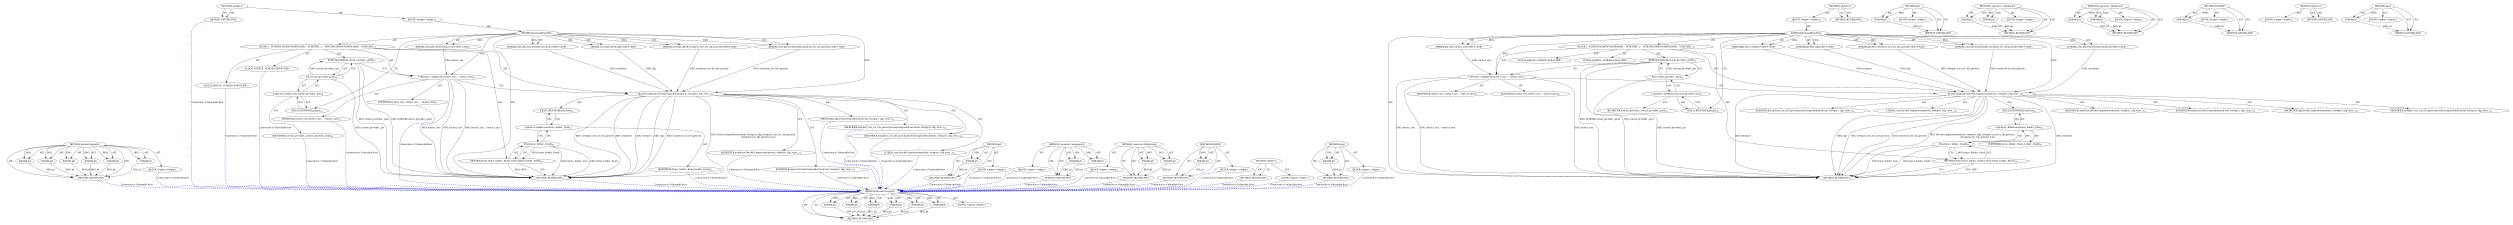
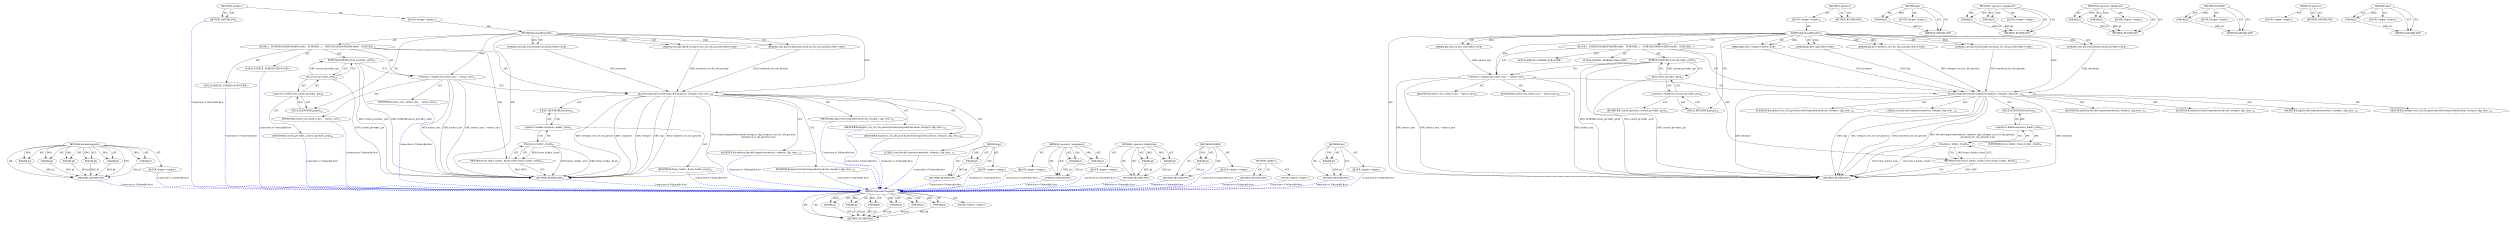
  digraph {
    fontname="Noto Serif"
    node [fontname="Noto Serif"]
    edge [fontname="Noto Serif"]
    n1 [label=<(METHOD,InvokeComposite)>]
    n2 [label=<(PARAM,p1)>]
    n3 [label=<(PARAM,p2)>]
    n4 [label=<(PARAM,p3)>]
    n5 [label=<(PARAM,p4)>]
    n6 [label=<(PARAM,p5)>]
    n7 [label=<(PARAM,p6)>]
    n8 [label=<(BLOCK,&lt;empty&gt;,&lt;empty&gt;)>]
    n9 [label=<(METHOD_RETURN,ANY)>]
    n10 [label=<(METHOD,&lt;global&gt;)<SUB>1</SUB>>]
    n11 [label=<(BLOCK,&lt;empty&gt;,&lt;empty&gt;)<SUB>1</SUB>>]
    n12 [label=<(METHOD_RETURN,ANY)<SUB>1</SUB>>]
    n13 [label=<(METHOD,DemandDrawHw)<SUB>1</SUB>>]
    n14 [label="<(PARAM,gfx::Size surface_size)<SUB>2</SUB>>"]
    n15 [label="<(PARAM,const gfx::Transform&amp; transform)<SUB>3</SUB>>"]
    n16 [label="<(PARAM,gfx::Rect viewport)<SUB>4</SUB>>"]
    n17 [label="<(PARAM,gfx::Rect clip)<SUB>5</SUB>>"]
    n18 [label="<(PARAM,gfx::Rect viewport_rect_for_tile_priority)<SUB>6</SUB>>"]
    n19 [label="<(PARAM,const gfx::Transform&amp; transform_for_tile_priority)<SUB>7</SUB>>"]
    n20 [label=<(BLOCK,{    DCHECK(CalledOnValidThread());    DCHECK(H...,{    DCHECK(CalledOnValidThread());    DCHECK(H...)<SUB>7</SUB>>]
    n21 [label=<(FIELD_IDENTIFIER,get,get)<SUB>10</SUB>>]
    n22 [label=<(&lt;operator&gt;.assignment,surface_size_ = surface_size)<SUB>12</SUB>>]
    n23 [label=<(InvokeComposite,InvokeComposite(transform, viewport, clip, view...)<SUB>13</SUB>>]
    n24 [label=<(METHOD_RETURN,ANY)<SUB>1</SUB>>]
    n25 [label="<(LOCAL,DCHECK : DCHECK)<SUB>8</SUB>>"]
    n26 [label="<(LOCAL,DCHECK : DCHECK)<SUB>9</SUB>>"]
    n27 [label=<(DCHECK,DCHECK(context_provider_.get()))<SUB>10</SUB>>]
    n28 [label=<(RETURN,return frame_holder_.Pass();,return frame_holder_.Pass();)<SUB>16</SUB>>]
    n29 [label=<(&lt;operator&gt;.fieldAccess,context_provider_.get)<SUB>10</SUB>>]
    n30 [label=<(IDENTIFIER,surface_size_,surface_size_ = surface_size)<SUB>12</SUB>>]
    n31 [label=<(IDENTIFIER,surface_size,surface_size_ = surface_size)<SUB>12</SUB>>]
    n32 [label=<(IDENTIFIER,transform,InvokeComposite(transform, viewport, clip, view...)<SUB>13</SUB>>]
    n33 [label=<(IDENTIFIER,viewport,InvokeComposite(transform, viewport, clip, view...)<SUB>13</SUB>>]
    n34 [label=<(IDENTIFIER,clip,InvokeComposite(transform, viewport, clip, view...)<SUB>13</SUB>>]
    n35 [label=<(IDENTIFIER,viewport_rect_for_tile_priority,InvokeComposite(transform, viewport, clip, view...)<SUB>13</SUB>>]
    n36 [label=<(IDENTIFIER,transform_for_tile_priority,InvokeComposite(transform, viewport, clip, view...)<SUB>14</SUB>>]
    n37 [label=<(LITERAL,true,InvokeComposite(transform, viewport, clip, view...)<SUB>14</SUB>>]
    n38 [label=<(FIELD_IDENTIFIER,Pass,Pass)<SUB>16</SUB>>]
    n39 [label=<(get,context_provider_.get())<SUB>10</SUB>>]
    n40 [label=<(Pass,frame_holder_.Pass())<SUB>16</SUB>>]
    n41 [label=<(IDENTIFIER,context_provider_,context_provider_.get())<SUB>10</SUB>>]
    n42 [label=<(&lt;operator&gt;.fieldAccess,frame_holder_.Pass)<SUB>16</SUB>>]
    n43 [label=<(IDENTIFIER,frame_holder_,frame_holder_.Pass())<SUB>16</SUB>>]
    n44 [label=<(METHOD,get)>]
    n45 [label=<(PARAM,p1)>]
    n46 [label=<(BLOCK,&lt;empty&gt;,&lt;empty&gt;)>]
    n47 [label=<(METHOD_RETURN,ANY)>]
    n48 [label=<(METHOD,&lt;operator&gt;.assignment)>]
    n49 [label=<(PARAM,p1)>]
    n50 [label=<(PARAM,p2)>]
    n51 [label=<(BLOCK,&lt;empty&gt;,&lt;empty&gt;)>]
    n52 [label=<(METHOD_RETURN,ANY)>]
    n53 [label=<(METHOD,&lt;operator&gt;.fieldAccess)>]
    n54 [label=<(PARAM,p1)>]
    n55 [label=<(PARAM,p2)>]
    n56 [label=<(BLOCK,&lt;empty&gt;,&lt;empty&gt;)>]
    n57 [label=<(METHOD_RETURN,ANY)>]
    n58 [label=<(METHOD,DCHECK)>]
    n59 [label=<(PARAM,p1)>]
    n60 [label=<(BLOCK,&lt;empty&gt;,&lt;empty&gt;)>]
    n61 [label=<(METHOD_RETURN,ANY)>]
    n62 [label=<(METHOD,&lt;global&gt;)<SUB>1</SUB>>]
    n63 [label=<(BLOCK,&lt;empty&gt;,&lt;empty&gt;)>]
    n64 [label=<(METHOD_RETURN,ANY)>]
    n65 [label=<(METHOD,Pass)>]
    n66 [label=<(PARAM,p1)>]
    n67 [label=<(BLOCK,&lt;empty&gt;,&lt;empty&gt;)>]
    n68 [label=<(METHOD_RETURN,ANY)>]
    n69 [label=<(METHOD,InvokeComposite)>]
    n70 [label=<(PARAM,p1)>]
    n71 [label=<(PARAM,p2)>]
    n72 [label=<(PARAM,p3)>]
    n73 [label=<(PARAM,p4)>]
    n74 [label=<(PARAM,p5)>]
    n75 [label=<(PARAM,p6)>]
    n76 [label=<(BLOCK,&lt;empty&gt;,&lt;empty&gt;)>]
    n77 [label=<(METHOD_RETURN,ANY)>]
    n78 [label=<(METHOD,&lt;global&gt;)<SUB>1</SUB>>]
    n79 [label=<(BLOCK,&lt;empty&gt;,&lt;empty&gt;)<SUB>1</SUB>>]
    n80 [label=<(METHOD_RETURN,ANY)<SUB>1</SUB>>]
    n81 [label=<(METHOD,DemandDrawHw)<SUB>1</SUB>>]
-   n82 [label="<(PARAM,const gfx::Size&amp; surface_size)<SUB>2</SUB>>"]
    n83 [label="<(PARAM,const gfx::Transform&amp; transform)<SUB>3</SUB>>"]
-   n84 [label="<(PARAM,const gfx::Rect&amp; clip)<SUB>5</SUB>>"]
    n85 [label="<(PARAM,const gfx::Rect&amp; viewport_rect_for_tile_priority)<SUB>6</SUB>>"]
    n86 [label="<(PARAM,const gfx::Transform&amp; transform_for_tile_priority)<SUB>7</SUB>>"]
    n87 [label=<(BLOCK,{    DCHECK(CalledOnValidThread());    DCHECK(H...,{    DCHECK(CalledOnValidThread());    DCHECK(H...)<SUB>7</SUB>>]
    n88 [label=<(FIELD_IDENTIFIER,get,get)<SUB>10</SUB>>]
    n89 [label=<(&lt;operator&gt;.assignment,surface_size_ = surface_size)<SUB>12</SUB>>]
    n90 [label=<(InvokeComposite,InvokeComposite(transform, viewport, clip, view...)<SUB>13</SUB>>]
    n91 [label=<(METHOD_RETURN,ANY)<SUB>1</SUB>>]
    n92 [label="<(LOCAL,DCHECK : DCHECK)<SUB>8</SUB>>"]
    n93 [label="<(LOCAL,DCHECK : DCHECK)<SUB>9</SUB>>"]
    n94 [label=<(DCHECK,DCHECK(context_provider_.get()))<SUB>10</SUB>>]
    n95 [label=<(RETURN,return frame_holder_.Pass();,return frame_holder_.Pass();)<SUB>16</SUB>>]
    n96 [label=<(&lt;operator&gt;.fieldAccess,context_provider_.get)<SUB>10</SUB>>]
    n97 [label=<(IDENTIFIER,surface_size_,surface_size_ = surface_size)<SUB>12</SUB>>]
    n98 [label=<(IDENTIFIER,surface_size,surface_size_ = surface_size)<SUB>12</SUB>>]
    n99 [label=<(IDENTIFIER,transform,InvokeComposite(transform, viewport, clip, view...)<SUB>13</SUB>>]
    n100 [label=<(IDENTIFIER,viewport,InvokeComposite(transform, viewport, clip, view...)<SUB>13</SUB>>]
    n101 [label=<(IDENTIFIER,clip,InvokeComposite(transform, viewport, clip, view...)<SUB>13</SUB>>]
    n102 [label=<(IDENTIFIER,viewport_rect_for_tile_priority,InvokeComposite(transform, viewport, clip, view...)<SUB>13</SUB>>]
    n103 [label=<(IDENTIFIER,transform_for_tile_priority,InvokeComposite(transform, viewport, clip, view...)<SUB>14</SUB>>]
    n104 [label=<(LITERAL,true,InvokeComposite(transform, viewport, clip, view...)<SUB>14</SUB>>]
    n105 [label=<(FIELD_IDENTIFIER,Pass,Pass)<SUB>16</SUB>>]
    n106 [label=<(get,context_provider_.get())<SUB>10</SUB>>]
    n107 [label=<(Pass,frame_holder_.Pass())<SUB>16</SUB>>]
    n108 [label=<(IDENTIFIER,context_provider_,context_provider_.get())<SUB>10</SUB>>]
    n109 [label=<(&lt;operator&gt;.fieldAccess,frame_holder_.Pass)<SUB>16</SUB>>]
    n110 [label=<(IDENTIFIER,frame_holder_,frame_holder_.Pass())<SUB>16</SUB>>]
    n111 [label=<(METHOD,get)>]
    n112 [label=<(PARAM,p1)>]
    n113 [label=<(BLOCK,&lt;empty&gt;,&lt;empty&gt;)>]
    n114 [label=<(METHOD_RETURN,ANY)>]
    n115 [label=<(METHOD,&lt;operator&gt;.assignment)>]
    n116 [label=<(PARAM,p1)>]
    n117 [label=<(PARAM,p2)>]
    n118 [label=<(BLOCK,&lt;empty&gt;,&lt;empty&gt;)>]
    n119 [label=<(METHOD_RETURN,ANY)>]
    n120 [label=<(METHOD,&lt;operator&gt;.fieldAccess)>]
    n121 [label=<(PARAM,p1)>]
    n122 [label=<(PARAM,p2)>]
    n123 [label=<(BLOCK,&lt;empty&gt;,&lt;empty&gt;)>]
    n124 [label=<(METHOD_RETURN,ANY)>]
    n125 [label=<(METHOD,DCHECK)>]
    n126 [label=<(PARAM,p1)>]
    n127 [label=<(BLOCK,&lt;empty&gt;,&lt;empty&gt;)>]
    n128 [label=<(METHOD_RETURN,ANY)>]
    n129 [label=<(METHOD,&lt;global&gt;)<SUB>1</SUB>>]
    n130 [label=<(BLOCK,&lt;empty&gt;,&lt;empty&gt;)>]
    n131 [label=<(METHOD_RETURN,ANY)>]
    n132 [label=<(METHOD,Pass)>]
    n133 [label=<(PARAM,p1)>]
    n134 [label=<(BLOCK,&lt;empty&gt;,&lt;empty&gt;)>]
    n135 [label=<(METHOD_RETURN,ANY)>]
    n1 -> n2 [label="AST: "]
    n1 -> n2 [label="DDG: "]
    n1 -> n3 [label="AST: "]
    n1 -> n3 [label="DDG: "]
    n1 -> n4 [label="AST: "]
    n1 -> n4 [label="DDG: "]
    n1 -> n5 [label="AST: "]
    n1 -> n5 [label="DDG: "]
    n1 -> n6 [label="AST: "]
    n1 -> n6 [label="DDG: "]
    n1 -> n7 [label="AST: "]
    n1 -> n7 [label="DDG: "]
    n1 -> n8 [label="AST: "]
    n1 -> n9 [label="AST: "]
    n1 -> n9 [label="CFG: "]
    n2 -> n9 [label="DDG: p1"]
    n3 -> n9 [label="DDG: p2"]
    n4 -> n9 [label="DDG: p3"]
    n5 -> n9 [label="DDG: p4"]
    n6 -> n9 [label="DDG: p5"]
    n7 -> n9 [label="DDG: p6"]
    n10 -> n11 [label="AST: "]
    n10 -> n12 [label="AST: "]
    n10 -> n12 [label="CFG: "]
    n11 -> n13 [label="AST: "]
    n13 -> n14 [label="AST: "]
    n13 -> n14 [label="DDG: "]
    n13 -> n15 [label="AST: "]
    n13 -> n15 [label="DDG: "]
    n13 -> n16 [label="AST: "]
    n13 -> n16 [label="DDG: "]
    n13 -> n17 [label="AST: "]
    n13 -> n17 [label="DDG: "]
    n13 -> n18 [label="AST: "]
    n13 -> n18 [label="DDG: "]
    n13 -> n19 [label="AST: "]
    n13 -> n19 [label="DDG: "]
    n13 -> n20 [label="AST: "]
    n13 -> n21 [label="CFG: "]
    n13 -> n22 [label="DDG: "]
    n13 -> n23 [label="DDG: "]
    n13 -> n24 [label="AST: "]
    n14 -> n22 [label="DDG: surface_size"]
    n15 -> n23 [label="DDG: transform"]
    n16 -> n23 [label="DDG: viewport"]
    n17 -> n23 [label="DDG: clip"]
    n18 -> n23 [label="DDG: viewport_rect_for_tile_priority"]
    n19 -> n23 [label="DDG: transform_for_tile_priority"]
    n20 -> n22 [label="AST: "]
    n20 -> n23 [label="AST: "]
    n20 -> n25 [label="AST: "]
    n20 -> n26 [label="AST: "]
    n20 -> n27 [label="AST: "]
    n20 -> n28 [label="AST: "]
    n21 -> n29 [label="CFG: "]
    n22 -> n23 [label="CFG: "]
    n22 -> n24 [label="DDG: surface_size"]
    n22 -> n24 [label="DDG: surface_size_ = surface_size"]
    n22 -> n24 [label="DDG: surface_size_"]
    n22 -> n30 [label="AST: "]
    n22 -> n31 [label="AST: "]
    n23 -> n24 [label="DDG: transform"]
    n23 -> n24 [label="DDG: viewport"]
    n23 -> n24 [label="DDG: clip"]
    n23 -> n24 [label="DDG: viewport_rect_for_tile_priority"]
    n23 -> n24 [label="DDG: transform_for_tile_priority"]
    n23 -> n24 [label="DDG: InvokeComposite(transform, viewport, clip, viewport_rect_for_tile_priority,\n                  transform_for_tile_priority, true)"]
    n23 -> n32 [label="AST: "]
    n23 -> n33 [label="AST: "]
    n23 -> n34 [label="AST: "]
    n23 -> n35 [label="AST: "]
    n23 -> n36 [label="AST: "]
    n23 -> n37 [label="AST: "]
    n23 -> n38 [label="CFG: "]
    n27 -> n22 [label="CFG: "]
    n27 -> n24 [label="DDG: context_provider_.get()"]
    n27 -> n24 [label="DDG: DCHECK(context_provider_.get())"]
    n27 -> n39 [label="AST: "]
    n28 -> n24 [label="CFG: "]
    n28 -> n24 [label="DDG: &lt;RET&gt;"]
    n28 -> n40 [label="AST: "]
    n29 -> n21 [label="AST: "]
    n29 -> n39 [label="CFG: "]
    n29 -> n41 [label="AST: "]
    n38 -> n42 [label="CFG: "]
    n39 -> n24 [label="DDG: context_provider_.get"]
    n39 -> n27 [label="CFG: "]
    n39 -> n27 [label="DDG: context_provider_.get"]
    n39 -> n29 [label="AST: "]
    n40 -> n24 [label="DDG: frame_holder_.Pass"]
    n40 -> n24 [label="DDG: frame_holder_.Pass()"]
    n40 -> n28 [label="CFG: "]
    n40 -> n28 [label="DDG: frame_holder_.Pass()"]
    n40 -> n42 [label="AST: "]
    n42 -> n38 [label="AST: "]
    n42 -> n40 [label="CFG: "]
    n42 -> n43 [label="AST: "]
    n44 -> n45 [label="AST: "]
    n44 -> n45 [label="DDG: "]
    n44 -> n46 [label="AST: "]
    n44 -> n47 [label="AST: "]
    n44 -> n47 [label="CFG: "]
    n45 -> n47 [label="DDG: p1"]
    n48 -> n49 [label="AST: "]
    n48 -> n49 [label="DDG: "]
    n48 -> n50 [label="AST: "]
    n48 -> n50 [label="DDG: "]
    n48 -> n51 [label="AST: "]
    n48 -> n52 [label="AST: "]
    n48 -> n52 [label="CFG: "]
    n49 -> n52 [label="DDG: p1"]
    n50 -> n52 [label="DDG: p2"]
    n53 -> n54 [label="AST: "]
    n53 -> n54 [label="DDG: "]
    n53 -> n55 [label="AST: "]
    n53 -> n55 [label="DDG: "]
    n53 -> n56 [label="AST: "]
    n53 -> n57 [label="AST: "]
    n53 -> n57 [label="CFG: "]
    n54 -> n57 [label="DDG: p1"]
    n55 -> n57 [label="DDG: p2"]
    n58 -> n59 [label="AST: "]
    n58 -> n59 [label="DDG: "]
    n58 -> n60 [label="AST: "]
    n58 -> n61 [label="AST: "]
    n58 -> n61 [label="CFG: "]
    n59 -> n61 [label="DDG: p1"]
    n62 -> n63 [label="AST: "]
    n62 -> n64 [label="AST: "]
    n62 -> n64 [label="CFG: "]
    n65 -> n66 [label="AST: "]
    n65 -> n66 [label="DDG: "]
    n65 -> n67 [label="AST: "]
    n65 -> n68 [label="AST: "]
    n65 -> n68 [label="CFG: "]
    n66 -> n68 [label="DDG: p1"]
    n69 -> n70 [label="AST: "]
    n69 -> n70 [label="DDG: "]
    n69 -> n71 [label="AST: "]
    n69 -> n71 [label="DDG: "]
    n69 -> n72 [label="AST: "]
    n69 -> n72 [label="DDG: "]
    n69 -> n73 [label="AST: "]
    n69 -> n73 [label="DDG: "]
    n69 -> n74 [label="AST: "]
    n69 -> n74 [label="DDG: "]
    n69 -> n75 [label="AST: "]
    n69 -> n75 [label="DDG: "]
    n69 -> n76 [label="AST: "]
    n69 -> n77 [label="AST: "]
    n69 -> n77 [label="CFG: "]
    n70 -> n77 [label="DDG: p1"]
    n71 -> n77 [label="DDG: p2"]
    n72 -> n77 [label="DDG: p3"]
    n73 -> n77 [label="DDG: p4"]
    n74 -> n77 [label="DDG: p5"]
    n75 -> n77 [label="DDG: p6"]
    n76 -> n1 [color=blue label="Connection to Vulnerable Root" penwidth=2.0 style=dashed]
    n77 -> n1 [color=blue label="Connection to Vulnerable Root" penwidth=2.0 style=dashed]
    n78 -> n79 [label="AST: "]
    n78 -> n80 [label="AST: "]
    n78 -> n80 [label="CFG: "]
    n79 -> n81 [label="AST: "]
    n80 -> n1 [color=blue label="Connection to Vulnerable Root" penwidth=2.0 style=dashed]
-   n81 -> n82 [label="AST: "]
-   n81 -> n82 [label="DDG: "]
    n81 -> n83 [label="AST: "]
    n81 -> n83 [label="DDG: "]
-   n81 -> n84 [label="AST: "]
-   n81 -> n84 [label="DDG: "]
    n81 -> n85 [label="AST: "]
    n81 -> n85 [label="DDG: "]
    n81 -> n86 [label="AST: "]
    n81 -> n86 [label="DDG: "]
    n81 -> n87 [label="AST: "]
    n81 -> n88 [label="CFG: "]
    n81 -> n89 [label="DDG: "]
    n81 -> n90 [label="DDG: "]
    n81 -> n91 [label="AST: "]
-   n82 -> n89 [label="DDG: surface_size"]
    n83 -> n90 [label="DDG: transform"]
-   n84 -> n90 [label="DDG: clip"]
    n85 -> n90 [label="DDG: viewport_rect_for_tile_priority"]
    n86 -> n90 [label="DDG: transform_for_tile_priority"]
    n87 -> n89 [label="AST: "]
    n87 -> n90 [label="AST: "]
    n87 -> n92 [label="AST: "]
    n87 -> n93 [label="AST: "]
    n87 -> n94 [label="AST: "]
    n87 -> n95 [label="AST: "]
    n88 -> n96 [label="CFG: "]
    n89 -> n90 [label="CFG: "]
    n89 -> n91 [label="DDG: surface_size"]
    n89 -> n91 [label="DDG: surface_size_ = surface_size"]
    n89 -> n91 [label="DDG: surface_size_"]
    n89 -> n97 [label="AST: "]
    n89 -> n98 [label="AST: "]
    n90 -> n91 [label="DDG: transform"]
    n90 -> n91 [label="DDG: viewport"]
    n90 -> n91 [label="DDG: clip"]
    n90 -> n91 [label="DDG: viewport_rect_for_tile_priority"]
    n90 -> n91 [label="DDG: transform_for_tile_priority"]
    n90 -> n91 [label="DDG: InvokeComposite(transform, viewport, clip, viewport_rect_for_tile_priority,\n                  transform_for_tile_priority, true)"]
    n90 -> n99 [label="AST: "]
    n90 -> n100 [label="AST: "]
    n90 -> n101 [label="AST: "]
    n90 -> n102 [label="AST: "]
    n90 -> n103 [label="AST: "]
    n90 -> n104 [label="AST: "]
    n90 -> n105 [label="CFG: "]
    n91 -> n1 [color=blue label="Connection to Vulnerable Root" penwidth=2.0 style=dashed]
    n92 -> n1 [color=blue label="Connection to Vulnerable Root" penwidth=2.0 style=dashed]
    n93 -> n1 [color=blue label="Connection to Vulnerable Root" penwidth=2.0 style=dashed]
    n94 -> n89 [label="CFG: "]
    n94 -> n91 [label="DDG: context_provider_.get()"]
    n94 -> n91 [label="DDG: DCHECK(context_provider_.get())"]
    n94 -> n106 [label="AST: "]
    n95 -> n91 [label="CFG: "]
    n95 -> n91 [label="DDG: &lt;RET&gt;"]
    n95 -> n107 [label="AST: "]
    n96 -> n88 [label="AST: "]
    n96 -> n106 [label="CFG: "]
    n96 -> n108 [label="AST: "]
    n97 -> n1 [color=blue label="Connection to Vulnerable Root" penwidth=2.0 style=dashed]
    n98 -> n1 [color=blue label="Connection to Vulnerable Root" penwidth=2.0 style=dashed]
    n99 -> n1 [color=blue label="Connection to Vulnerable Root" penwidth=2.0 style=dashed]
    n100 -> n1 [color=blue label="Connection to Vulnerable Root" penwidth=2.0 style=dashed]
    n101 -> n1 [color=blue label="Connection to Vulnerable Root" penwidth=2.0 style=dashed]
    n102 -> n1 [color=blue label="Connection to Vulnerable Root" penwidth=2.0 style=dashed]
    n103 -> n1 [color=blue label="Connection to Vulnerable Root" penwidth=2.0 style=dashed]
    n104 -> n1 [color=blue label="Connection to Vulnerable Root" penwidth=2.0 style=dashed]
    n105 -> n109 [label="CFG: "]
    n106 -> n91 [label="DDG: context_provider_.get"]
    n106 -> n94 [label="CFG: "]
    n106 -> n94 [label="DDG: context_provider_.get"]
    n106 -> n96 [label="AST: "]
    n107 -> n91 [label="DDG: frame_holder_.Pass"]
    n107 -> n91 [label="DDG: frame_holder_.Pass()"]
    n107 -> n95 [label="CFG: "]
    n107 -> n95 [label="DDG: frame_holder_.Pass()"]
    n107 -> n109 [label="AST: "]
    n108 -> n1 [color=blue label="Connection to Vulnerable Root" penwidth=2.0 style=dashed]
    n109 -> n105 [label="AST: "]
    n109 -> n107 [label="CFG: "]
    n109 -> n110 [label="AST: "]
    n110 -> n1 [color=blue label="Connection to Vulnerable Root" penwidth=2.0 style=dashed]
    n111 -> n112 [label="AST: "]
    n111 -> n112 [label="DDG: "]
    n111 -> n113 [label="AST: "]
    n111 -> n114 [label="AST: "]
    n111 -> n114 [label="CFG: "]
    n112 -> n114 [label="DDG: p1"]
    n113 -> n1 [color=blue label="Connection to Vulnerable Root" penwidth=2.0 style=dashed]
    n114 -> n1 [color=blue label="Connection to Vulnerable Root" penwidth=2.0 style=dashed]
    n115 -> n116 [label="AST: "]
    n115 -> n116 [label="DDG: "]
    n115 -> n117 [label="AST: "]
    n115 -> n117 [label="DDG: "]
    n115 -> n118 [label="AST: "]
    n115 -> n119 [label="AST: "]
    n115 -> n119 [label="CFG: "]
    n116 -> n119 [label="DDG: p1"]
    n117 -> n119 [label="DDG: p2"]
    n118 -> n1 [color=blue label="Connection to Vulnerable Root" penwidth=2.0 style=dashed]
    n119 -> n1 [color=blue label="Connection to Vulnerable Root" penwidth=2.0 style=dashed]
    n120 -> n121 [label="AST: "]
    n120 -> n121 [label="DDG: "]
    n120 -> n122 [label="AST: "]
    n120 -> n122 [label="DDG: "]
    n120 -> n123 [label="AST: "]
    n120 -> n124 [label="AST: "]
    n120 -> n124 [label="CFG: "]
    n121 -> n124 [label="DDG: p1"]
    n122 -> n124 [label="DDG: p2"]
    n123 -> n1 [color=blue label="Connection to Vulnerable Root" penwidth=2.0 style=dashed]
    n124 -> n1 [color=blue label="Connection to Vulnerable Root" penwidth=2.0 style=dashed]
    n125 -> n126 [label="AST: "]
    n125 -> n126 [label="DDG: "]
    n125 -> n127 [label="AST: "]
    n125 -> n128 [label="AST: "]
    n125 -> n128 [label="CFG: "]
    n126 -> n128 [label="DDG: p1"]
    n127 -> n1 [color=blue label="Connection to Vulnerable Root" penwidth=2.0 style=dashed]
    n128 -> n1 [color=blue label="Connection to Vulnerable Root" penwidth=2.0 style=dashed]
    n129 -> n130 [label="AST: "]
    n129 -> n131 [label="AST: "]
    n129 -> n131 [label="CFG: "]
    n130 -> n1 [color=blue label="Connection to Vulnerable Root" penwidth=2.0 style=dashed]
    n131 -> n1 [color=blue label="Connection to Vulnerable Root" penwidth=2.0 style=dashed]
    n132 -> n133 [label="AST: "]
    n132 -> n133 [label="DDG: "]
    n132 -> n134 [label="AST: "]
    n132 -> n135 [label="AST: "]
    n132 -> n135 [label="CFG: "]
    n133 -> n135 [label="DDG: p1"]
    n134 -> n1 [color=blue label="Connection to Vulnerable Root" penwidth=2.0 style=dashed]
    n135 -> n1 [color=blue label="Connection to Vulnerable Root" penwidth=2.0 style=dashed]
  }
